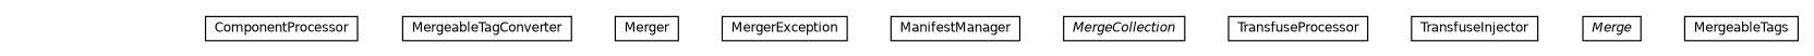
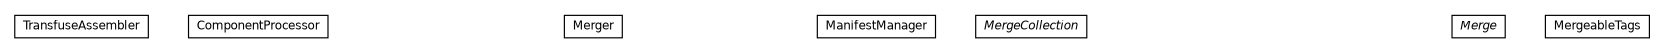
  digraph {
    nodesep=0.25
    ranksep=0.5
    node [fontcolor=black fontname=Helvetica fontsize=10.0 shape=plaintext]
+   n1 [label=<<table title="org.androidtransfuse.processor.TransfuseAssembler" border="0" cellborder="1" cellspacing="0" cellpadding="2" port="p" href="./TransfuseAssembler.html"> 		<tr><td><table border="0" cellspacing="0" cellpadding="1"> <tr><td align="center" balign="center"> TransfuseAssembler </td></tr> 		</table></td></tr> 		</table>>]
    n2 [label=<<table title="org.androidtransfuse.processor.ComponentProcessor" border="0" cellborder="1" cellspacing="0" cellpadding="2" port="p" href="./ComponentProcessor.html"> 		<tr><td><table border="0" cellspacing="0" cellpadding="1"> <tr><td align="center" balign="center"> ComponentProcessor </td></tr> 		</table></td></tr> 		</table>>]
-   n3 [label=<<table title="org.androidtransfuse.processor.MergeableTagConverter" border="0" cellborder="1" cellspacing="0" cellpadding="2" port="p" href="./MergeableTagConverter.html"> 		<tr><td><table border="0" cellspacing="0" cellpadding="1"> <tr><td align="center" balign="center"> MergeableTagConverter </td></tr> 		</table></td></tr> 		</table>>]
    n4 [label=<<table title="org.androidtransfuse.processor.Merger" border="0" cellborder="1" cellspacing="0" cellpadding="2" port="p" href="./Merger.html"> 		<tr><td><table border="0" cellspacing="0" cellpadding="1"> <tr><td align="center" balign="center"> Merger </td></tr> 		</table></td></tr> 		</table>>]
-   n5 [label=<<table title="org.androidtransfuse.processor.MergerException" border="0" cellborder="1" cellspacing="0" cellpadding="2" port="p" href="./MergerException.html"> 		<tr><td><table border="0" cellspacing="0" cellpadding="1"> <tr><td align="center" balign="center"> MergerException </td></tr> 		</table></td></tr> 		</table>>]
    n6 [label=<<table title="org.androidtransfuse.processor.ManifestManager" border="0" cellborder="1" cellspacing="0" cellpadding="2" port="p" href="./ManifestManager.html"> 		<tr><td><table border="0" cellspacing="0" cellpadding="1"> <tr><td align="center" balign="center"> ManifestManager </td></tr> 		</table></td></tr> 		</table>>]
    n7 [label=<<table title="org.androidtransfuse.processor.MergeCollection" border="0" cellborder="1" cellspacing="0" cellpadding="2" port="p" href="./MergeCollection.html"> 		<tr><td><table border="0" cellspacing="0" cellpadding="1"> <tr><td align="center" balign="center"><font face="Helvetica-Oblique"> MergeCollection </font></td></tr> 		</table></td></tr> 		</table>>]
-   n8 [label=<<table title="org.androidtransfuse.processor.TransfuseProcessor" border="0" cellborder="1" cellspacing="0" cellpadding="2" port="p" href="./TransfuseProcessor.html"> 		<tr><td><table border="0" cellspacing="0" cellpadding="1"> <tr><td align="center" balign="center"> TransfuseProcessor </td></tr> 		</table></td></tr> 		</table>>]
-   n9 [label=<<table title="org.androidtransfuse.processor.TransfuseInjector" border="0" cellborder="1" cellspacing="0" cellpadding="2" port="p" href="./TransfuseInjector.html"> 		<tr><td><table border="0" cellspacing="0" cellpadding="1"> <tr><td align="center" balign="center"> TransfuseInjector </td></tr> 		</table></td></tr> 		</table>>]
    n10 [label=<<table title="org.androidtransfuse.processor.Merge" border="0" cellborder="1" cellspacing="0" cellpadding="2" port="p" href="./Merge.html"> 		<tr><td><table border="0" cellspacing="0" cellpadding="1"> <tr><td align="center" balign="center"><font face="Helvetica-Oblique"> Merge </font></td></tr> 		</table></td></tr> 		</table>>]
    n11 [label=<<table title="org.androidtransfuse.processor.MergeableTags" border="0" cellborder="1" cellspacing="0" cellpadding="2" port="p" href="./MergeableTags.html"> 		<tr><td><table border="0" cellspacing="0" cellpadding="1"> <tr><td align="center" balign="center"> MergeableTags </td></tr> 		</table></td></tr> 		</table>>]
  }
